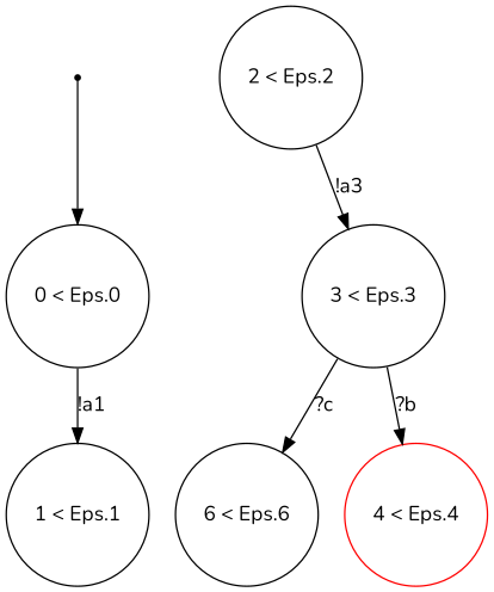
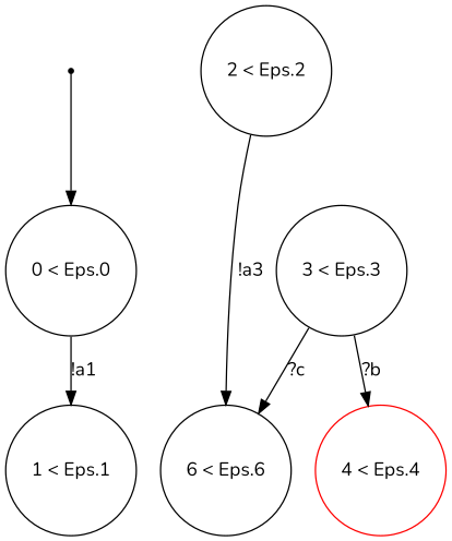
  digraph {
    fontname=Nunito
    node [fontname=Nunito shape=circle]
    edge [fontname=Nunito]
    ENTRY [shape=point]
    n2 [label="0 < Eps.0\n"]
    n3 [label="1 < Eps.1\n"]
    n4 [color=black label="6 < Eps.6\n"]
    n5 [label="2 < Eps.2\n"]
    n6 [label="3 < Eps.3\n"]
    n7 [color=red label="4 < Eps.4\n"]
    ENTRY -> n2
    n2 -> n3 [label="!a1"]
-   n5 -> n6 [label="!a3"]
+   n5 -> n4 [label="!a3"]
    n6 -> n4 [label="?c"]
    n6 -> n7 [label="?b"]
  }
